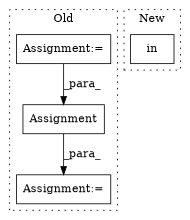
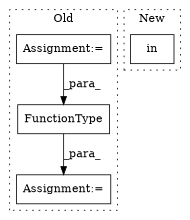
  digraph {
    node [a=7 shape=box]
-   n1 [a=32 l="13,1" label=Assignment s="46462,46489"]
+   n1 [a=32 l="13,1" label=FunctionType s="46462,46489"]
    n2 [l=7 label="Assignment:=" s=46359]
    n3 [l=1 label="Assignment:=" s=46455]
    n4 [a=105 l=24 label=in s=45967]
    subgraph cluster_1 {
      label=Old
      style=dotted
      n1
      n2
      n3
    }
    subgraph cluster_2 {
      label=New
      style=dotted
      n4
    }
    n1 -> n3 [label=_para_]
    n2 -> n1 [label=_para_]
  }
